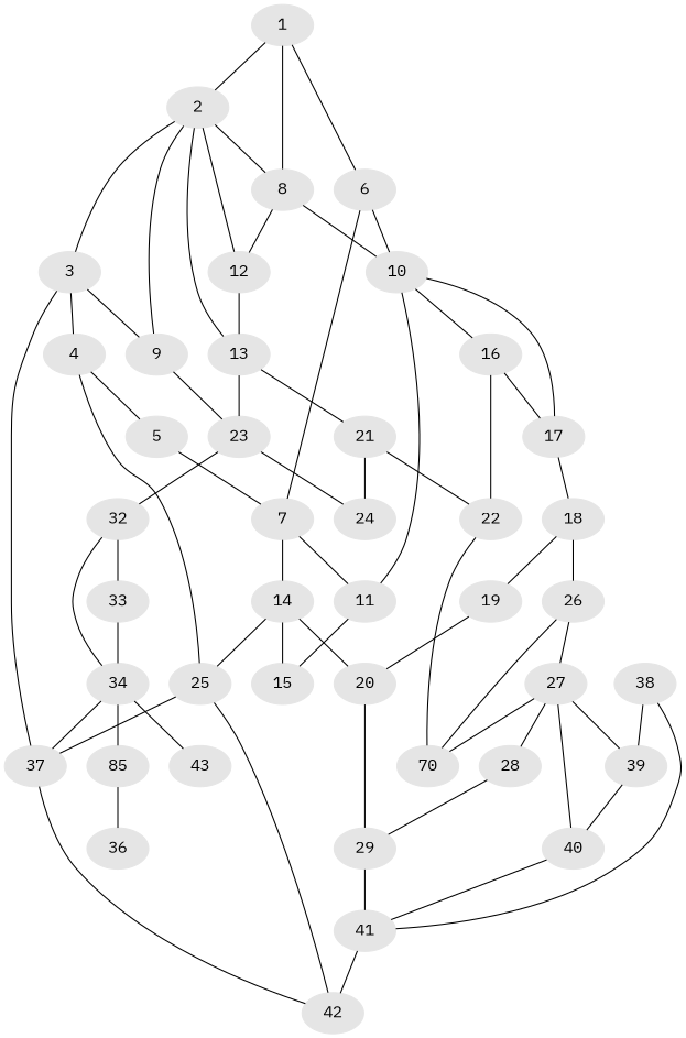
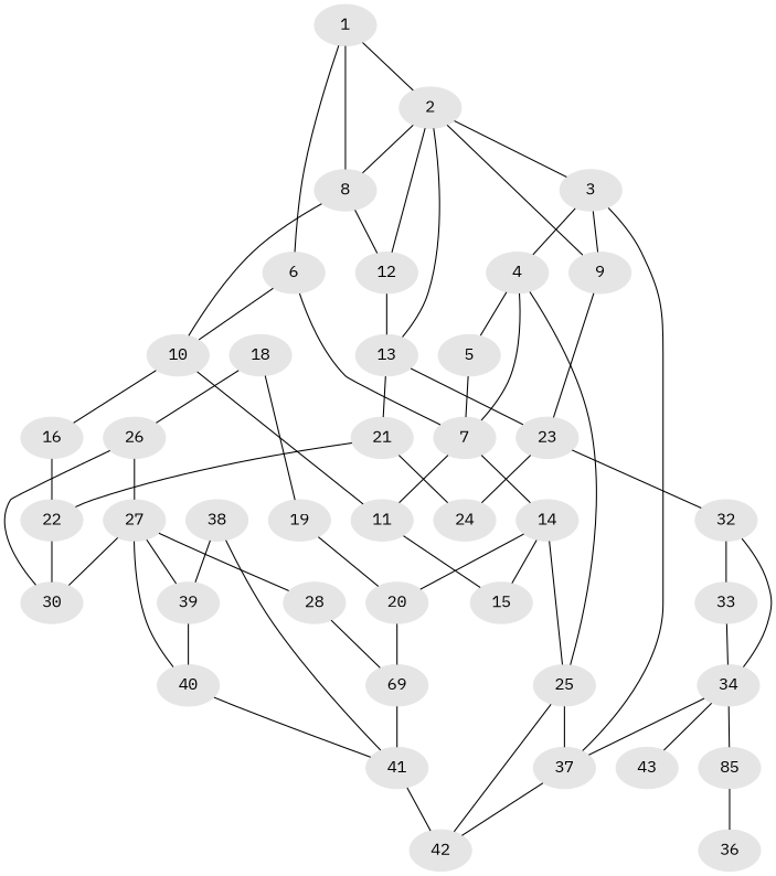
  graph {
    fontname="IBM Plex Mono"
    node [color=gray90 fontname="IBM Plex Mono" style=filled]
    edge [fontname="IBM Plex Mono" weight=1.0]
    1
    2
    6
    8
    3
    9
    12
    13
    7
    10
    4
    37
    23
    21
    5
    25
    42
    11
    14
    16
-   17
    15
    20
    24
    32
    22
    18
-   29
-   30 [label=70]
+   29 [label=69]
+   30
    19
    26
    27
    41
    33
    34
    28
    39
    40
    38
    n40 [label=85]
    43
    36
    1 -- 2
    1 -- 6
    1 -- 8
    2 -- 8
    2 -- 3
    2 -- 9
    2 -- 12
    2 -- 13
    6 -- 7 [weight=2.0]
    6 -- 10
    8 -- 12
    8 -- 10 [weight=2.0]
    3 -- 9
    3 -- 4
    3 -- 37
    9 -- 23
    12 -- 13
    13 -- 23
    13 -- 21
    7 -- 11
    7 -- 14
    10 -- 11
    10 -- 16
-   10 -- 17
+   4 -- 7
    4 -- 5
    4 -- 25
    37 -- 42
    23 -- 24 [weight=2.0]
    23 -- 32 [weight=2.0]
    21 -- 24
    21 -- 22
    5 -- 7
    25 -- 37
    25 -- 42
    11 -- 15
    14 -- 25
    14 -- 15 [weight=2.0]
    14 -- 20 [weight=2.0]
-   16 -- 17
    16 -- 22
-   17 -- 18
    20 -- 29 [weight=2.0]
    32 -- 33 [weight=2.0]
    32 -- 34
    22 -- 30
    18 -- 19
    18 -- 26
    29 -- 41 [weight=2.0]
    19 -- 20 [weight=2.0]
    26 -- 30
    26 -- 27
    27 -- 30
    27 -- 28 [weight=2.0]
    27 -- 39
    27 -- 40
    41 -- 42 [weight=2.0]
    33 -- 34
    34 -- 37
    34 -- n40 [weight=2.0]
    34 -- 43
    28 -- 29
    39 -- 40
    40 -- 41
    38 -- 41
    38 -- 39
    n40 -- 36
  }
